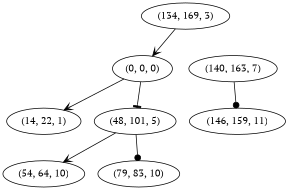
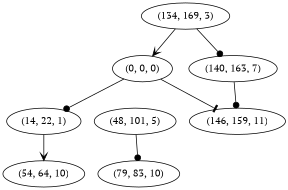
  digraph {
    fontname="PT Serif"
    node [fontname="PT Serif"]
    edge [arrowhead=dot fontname="PT Serif"]
    n1 [label="(14, 22, 1)"]
    "(0, 0, 0)"
    "(48, 101, 5)"
    "(54, 64, 10)"
    "(79, 83, 10)"
    "(134, 169, 3)"
    "(140, 163, 7)"
    "(146, 159, 11)"
-   "(0, 0, 0)" -> n1 [arrowhead=vee]
-   "(0, 0, 0)" -> "(48, 101, 5)" [arrowhead=tee]
-   "(48, 101, 5)" -> "(54, 64, 10)" [arrowhead=vee]
+   "(0, 0, 0)" -> n1
+   "(0, 0, 0)" -> "(146, 159, 11)" [arrowhead=tee]
+   n1 -> "(54, 64, 10)" [arrowhead=vee]
    "(48, 101, 5)" -> "(79, 83, 10)"
    "(134, 169, 3)" -> "(0, 0, 0)" [arrowhead=vee]
+   "(134, 169, 3)" -> "(140, 163, 7)"
    "(140, 163, 7)" -> "(146, 159, 11)"
  }
